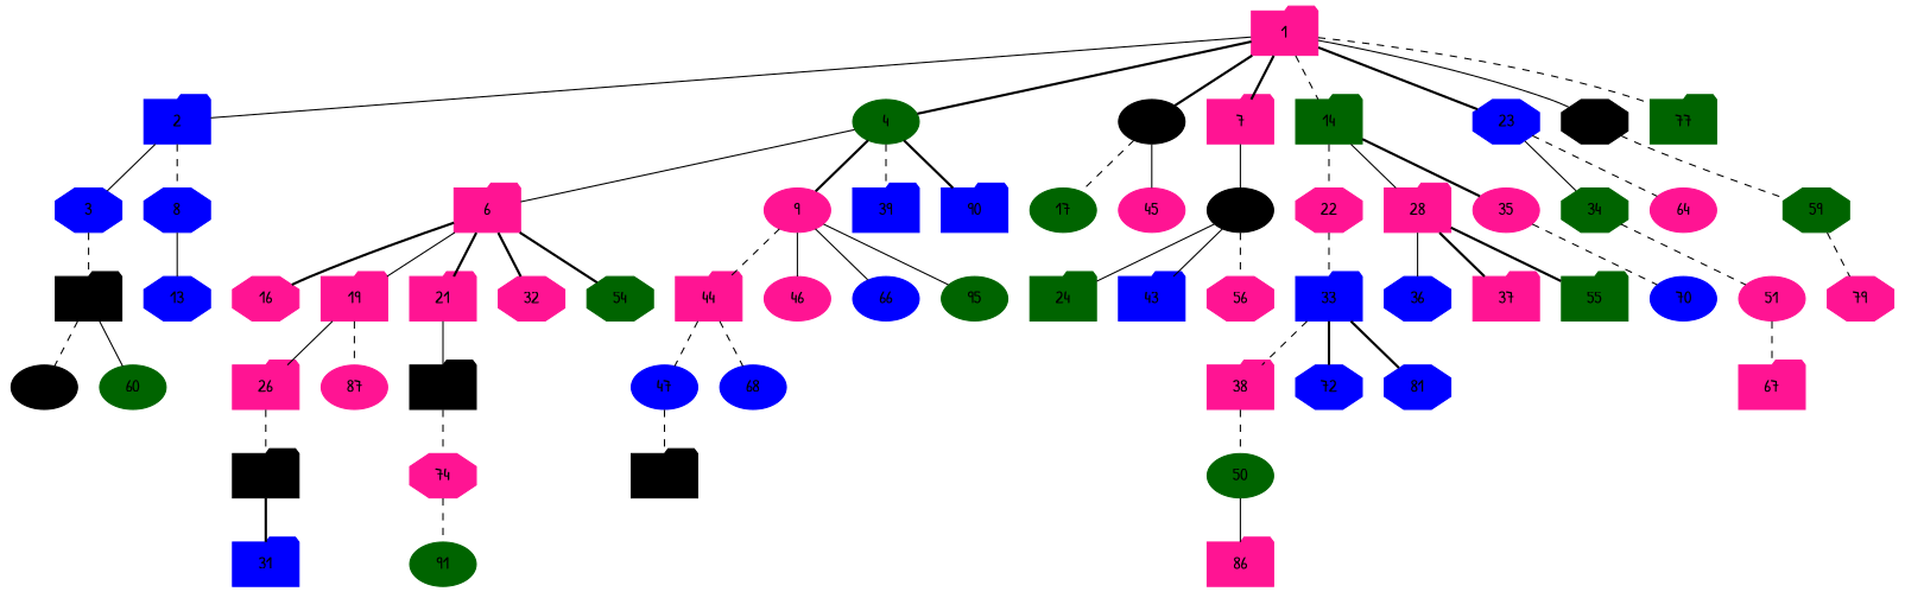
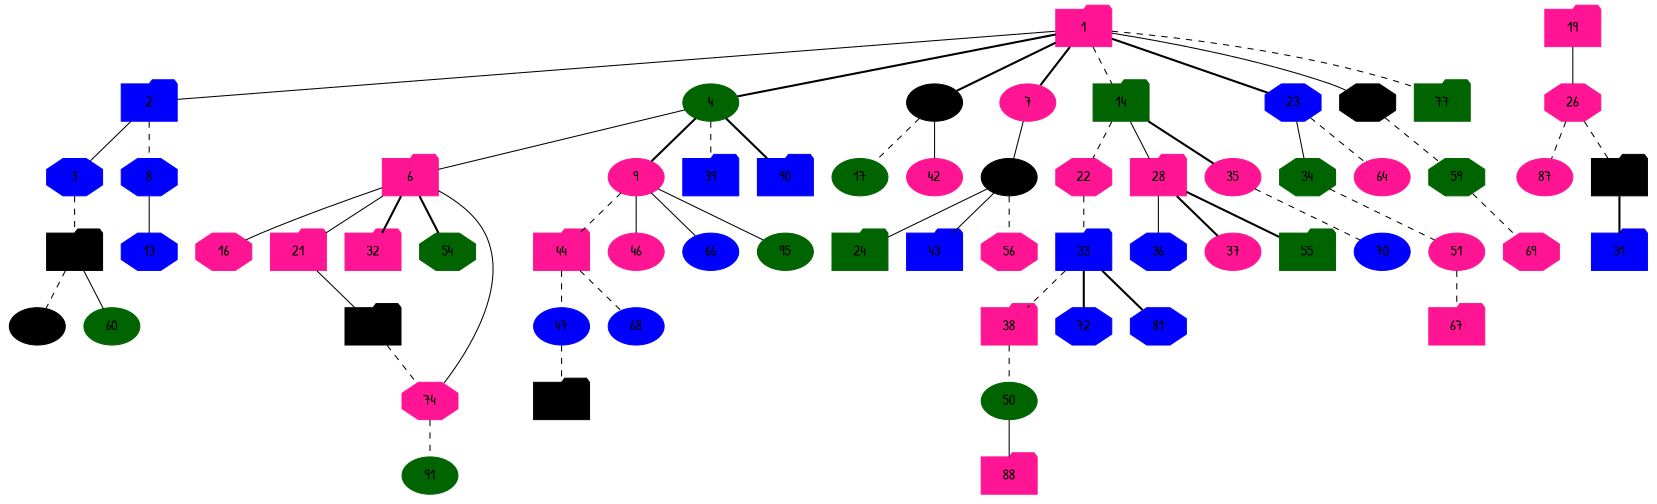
  graph {
    fontname="Patrick Hand"
    node [color=deeppink fontname="Patrick Hand" shape=folder style=filled]
    edge [fontname="Patrick Hand" style=dashed]
    1 [super="+11"]
    2 [color=blue]
    4 [color=darkgreen shape=ellipse]
    5 [color=black shape=ellipse super="+89"]
-   7
+   7 [shape=ellipse]
    14 [color=darkgreen]
    23 [color=blue shape=octagon super="+62"]
    49 [color=black shape=octagon]
    77 [color=darkgreen]
    3 [color=blue shape=octagon super="+15"]
    8 [color=blue shape=octagon super="+18"]
    6 [super="+10"]
    9 [shape=ellipse super="+27"]
    39 [color=blue super="+63"]
    90 [color=blue]
    17 [color=darkgreen shape=ellipse]
-   45 [shape=ellipse super="+58"]
+   45 [shape=ellipse super="+58" label=42]
    12 [color=black shape=ellipse super="+86"]
    22 [shape=octagon super="+42"]
    28 [super="+30"]
    35 [shape=ellipse super="+75"]
    34 [color=darkgreen shape=octagon super="+83"]
    64 [shape=ellipse]
    59 [color=darkgreen shape=octagon super="+92"]
    20 [color=black super="+41"]
    13 [color=blue shape=octagon]
    25 [color=black shape=ellipse]
    60 [color=darkgreen shape=ellipse super="+69"]
    16 [shape=octagon super="+48"]
    19 [super="+73"]
    21 [super="+94"]
-   32 [shape=octagon]
+   32
    54 [color=darkgreen shape=octagon super="+93"]
    44 [super="+52"]
    46 [shape=ellipse super="+71"]
    66 [color=blue shape=ellipse]
    95 [color=darkgreen shape=ellipse]
-   26 [super="+53"]
+   26 [shape=octagon super="+53"]
    87 [shape=ellipse]
    65 [color=black]
    24 [color=darkgreen super="+80"]
    43 [color=blue]
    56 [shape=octagon]
    47 [color=blue shape=ellipse super="+76"]
    68 [color=blue shape=ellipse]
    33 [color=blue super="+40"]
    36 [color=blue shape=octagon]
-   37
+   37 [shape=ellipse]
    55 [color=darkgreen]
    70 [color=blue shape=ellipse]
    29 [color=black super="+78"]
    74 [shape=octagon super="+85"]
    38
    72 [color=blue shape=octagon]
    81 [color=blue shape=octagon]
    51 [shape=ellipse super="+57"]
    31 [color=blue super="+82"]
    50 [color=darkgreen shape=ellipse super="+84"]
    67
-   88 [label=86]
+   88
    61 [color=black]
-   79 [shape=octagon]
+   79 [shape=octagon label=69]
    91 [color=darkgreen shape=ellipse]
    1 -- 2 [style=solid]
    1 -- 4 [style=bold]
    1 -- 5 [style=bold]
    1 -- 7 [style=bold]
    1 -- 14
    1 -- 23 [style=bold]
    1 -- 49 [style=solid]
    1 -- 77
    2 -- 3 [style=solid]
    2 -- 8
    4 -- 6 [style=solid]
    4 -- 9 [style=bold]
    4 -- 39
    4 -- 90 [style=bold]
    5 -- 17
    5 -- 45 [style=solid]
    7 -- 12 [style=solid]
    14 -- 22
    14 -- 28 [style=solid]
    14 -- 35 [style=bold]
    23 -- 34 [style=solid]
    23 -- 64
    49 -- 59
    3 -- 20
    8 -- 13 [style=solid]
-   6 -- 16 [style=bold]
-   6 -- 19 [style=solid]
-   6 -- 21 [style=bold]
+   6 -- 16 [style=solid]
+   6 -- 74 [style=solid]
+   6 -- 21 [style=solid]
    6 -- 32 [style=bold]
    6 -- 54 [style=bold]
    9 -- 44
    9 -- 46 [style=solid]
    9 -- 66 [style=solid]
    9 -- 95 [style=solid]
    12 -- 24 [style=solid]
    12 -- 43 [style=solid]
    12 -- 56
    22 -- 33
    28 -- 36 [style=solid]
    28 -- 37 [style=bold]
    28 -- 55 [style=bold]
    35 -- 70
    34 -- 51
    59 -- 79
    20 -- 25
    20 -- 60 [style=solid]
    19 -- 26 [style=solid]
-   19 -- 87
+   26 -- 87
    21 -- 65 [style=solid]
    44 -- 47
    44 -- 68
    26 -- 29
    65 -- 74
    47 -- 61
    33 -- 38
    33 -- 72 [style=bold]
    33 -- 81 [style=bold]
    29 -- 31 [style=bold]
    74 -- 91
    38 -- 50
    51 -- 67
    50 -- 88 [style=solid]
  }
